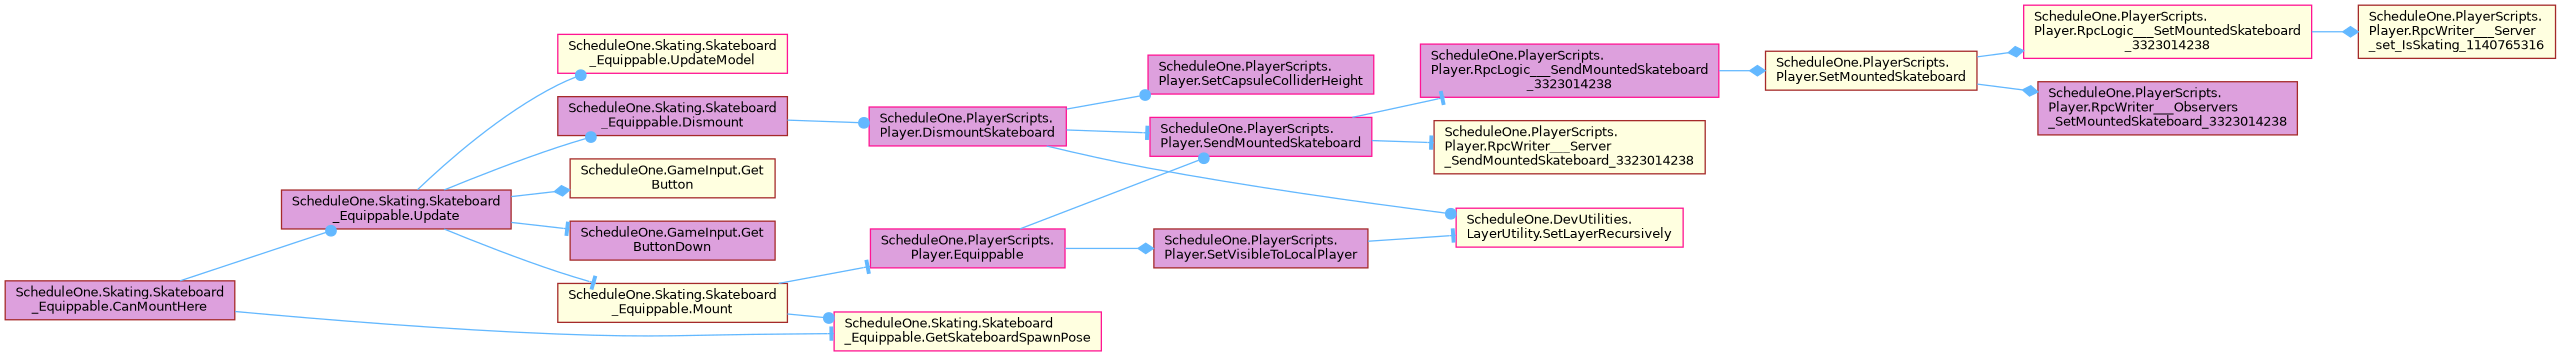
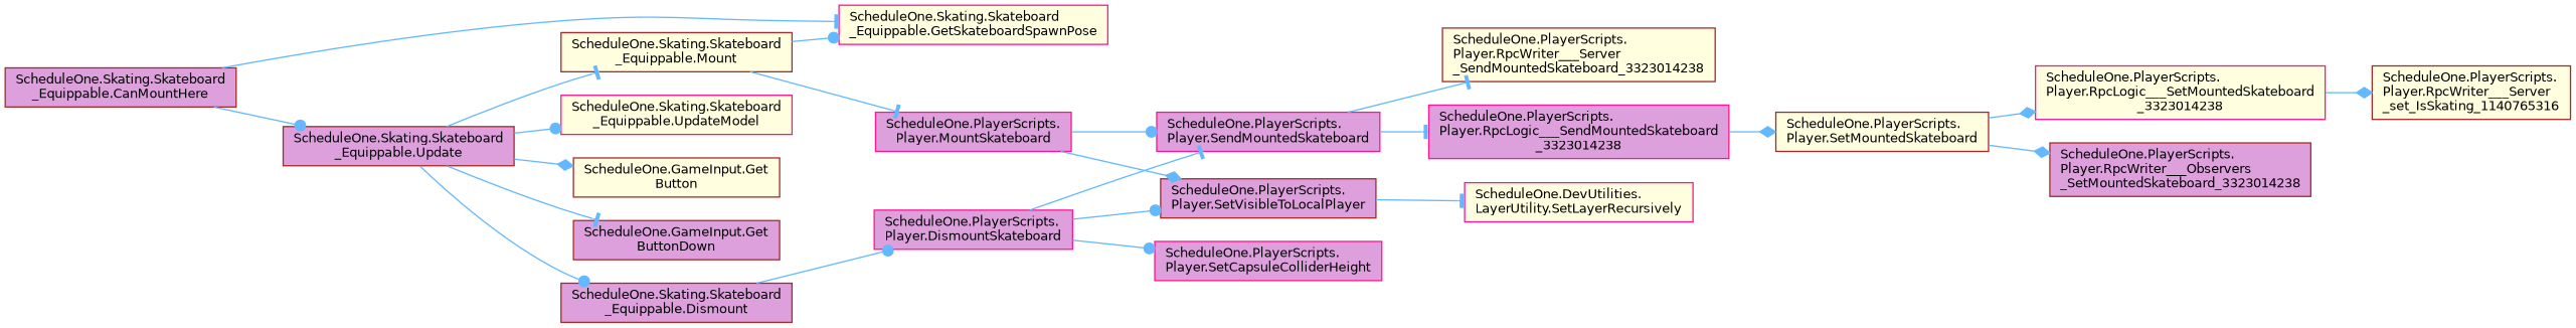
  digraph {
    rankdir=LR
    node [color=brown fillcolor=plum fontname=Helvetica fontsize=10 shape=box style=filled]
    edge [arrowhead=dot color=steelblue1 fontname=Helvetica fontsize=10 labelfontname=Helvetica labelfontsize=10 style=solid]
    n1 [fontcolor=black height=0.2 label="ScheduleOne.Skating.Skateboard\l_Equippable.Update" width=0.4]
    n2 [height=0.2 label="ScheduleOne.Skating.Skateboard\l_Equippable.Dismount" width=0.4]
    n3 [fillcolor=lightyellow height=0.2 label="ScheduleOne.GameInput.Get\lButton" width=0.4]
    n4 [height=0.2 label="ScheduleOne.GameInput.Get\lButtonDown" width=0.4]
    n5 [fillcolor=lightyellow height=0.2 label="ScheduleOne.Skating.Skateboard\l_Equippable.Mount" width=0.4]
    n6 [color=deeppink fillcolor=lightyellow height=0.2 label="ScheduleOne.Skating.Skateboard\l_Equippable.UpdateModel" width=0.4]
    n7 [height=0.2 label="ScheduleOne.Skating.Skateboard\l_Equippable.CanMountHere" width=0.4]
    n8 [color=deeppink fillcolor=lightyellow height=0.2 label="ScheduleOne.Skating.Skateboard\l_Equippable.GetSkateboardSpawnPose" width=0.4]
    n9 [color=deeppink height=0.2 label="ScheduleOne.PlayerScripts.\lPlayer.DismountSkateboard" width=0.4]
-   n10 [color=deeppink height=0.2 label="ScheduleOne.PlayerScripts.\lPlayer.Equippable" width=0.4]
+   n10 [color=deeppink height=0.2 label="ScheduleOne.PlayerScripts.\lPlayer.MountSkateboard" width=0.4]
    n11 [color=deeppink height=0.2 label="ScheduleOne.PlayerScripts.\lPlayer.SendMountedSkateboard" width=0.4]
    n12 [color=deeppink height=0.2 label="ScheduleOne.PlayerScripts.\lPlayer.SetCapsuleColliderHeight" width=0.4]
    n13 [height=0.2 label="ScheduleOne.PlayerScripts.\lPlayer.SetVisibleToLocalPlayer" width=0.4]
    n14 [color=deeppink height=0.2 label="ScheduleOne.PlayerScripts.\lPlayer.RpcLogic___SendMountedSkateboard\l_3323014238" width=0.4]
    n15 [fillcolor=lightyellow height=0.2 label="ScheduleOne.PlayerScripts.\lPlayer.RpcWriter___Server\l_SendMountedSkateboard_3323014238" width=0.4]
    n16 [color=deeppink fillcolor=lightyellow height=0.2 label="ScheduleOne.DevUtilities.\lLayerUtility.SetLayerRecursively" width=0.4]
    n17 [fillcolor=lightyellow height=0.2 label="ScheduleOne.PlayerScripts.\lPlayer.SetMountedSkateboard" width=0.4]
    n18 [color=deeppink fillcolor=lightyellow height=0.2 label="ScheduleOne.PlayerScripts.\lPlayer.RpcLogic___SetMountedSkateboard\l_3323014238" width=0.4]
    n19 [height=0.2 label="ScheduleOne.PlayerScripts.\lPlayer.RpcWriter___Observers\l_SetMountedSkateboard_3323014238" width=0.4]
    n20 [fillcolor=lightyellow height=0.2 label="ScheduleOne.PlayerScripts.\lPlayer.RpcWriter___Server\l_set_IsSkating_1140765316" width=0.4]
    n1 -> n2
    n1 -> n3 [arrowhead=diamond]
    n1 -> n4 [arrowhead=tee]
    n1 -> n5 [arrowhead=tee]
    n1 -> n6
    n2 -> n9
    n5 -> n8
    n5 -> n10 [arrowhead=tee]
    n7 -> n1
    n7 -> n8 [arrowhead=tee]
    n9 -> n11 [arrowhead=tee]
    n9 -> n12
-   n9 -> n16
+   n9 -> n13
    n10 -> n11
    n10 -> n13 [arrowhead=diamond]
    n11 -> n14 [arrowhead=tee]
    n11 -> n15 [arrowhead=tee]
    n13 -> n16 [arrowhead=tee]
    n14 -> n17 [arrowhead=diamond]
    n17 -> n18 [arrowhead=diamond]
    n17 -> n19 [arrowhead=diamond]
    n18 -> n20 [arrowhead=diamond]
  }
